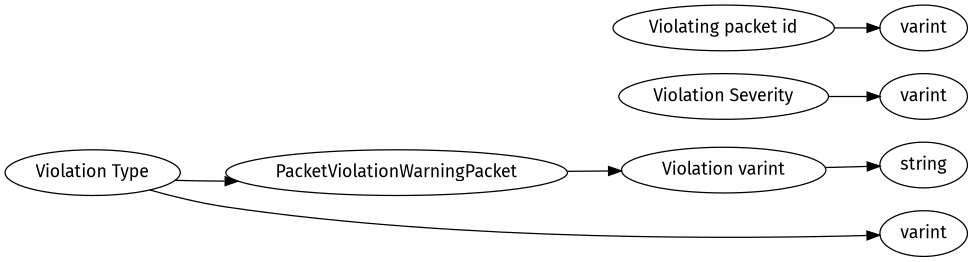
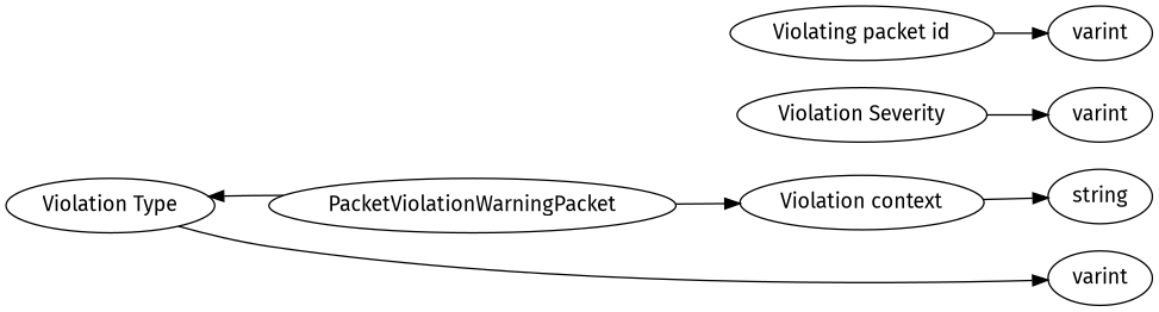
  digraph {
    fontname="Fira Sans"
    rankdir=LR
    node [fontname="Fira Sans"]
    edge [fontname="Fira Sans"]
    n1 [label=varint]
    n2 [label=varint]
    n3 [label=varint]
    n4 [label=string]
    n5 [label=PacketViolationWarningPacket]
    n6 [label="Violation Type"]
-   n7 [label="Violation varint"]
+   n7 [label="Violation context"]
    n8 [label="Violation Severity"]
    n9 [label="Violating packet id"]
    subgraph sub_1 {
      rank=max
      n1
      n2
      n3
      n4
    }
-   n6 -> n5
+   n5 -> n6
    n5 -> n7
    n6 -> n1
    n7 -> n4
    n8 -> n2
    n9 -> n3
  }
